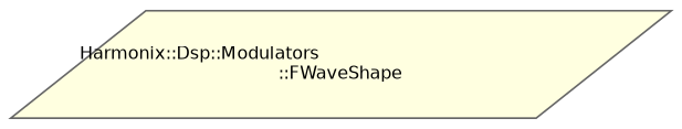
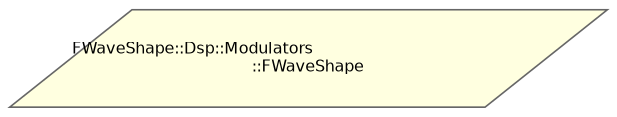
  digraph {
    rankdir=LR
-   n1 [color=grey40 fillcolor=lightyellow fontname=Helvetica fontsize=10 height=0.2 label="Harmonix::Dsp::Modulators\l::FWaveShape" shape=parallelogram style=filled width=0.4]
+   n1 [color=grey40 fillcolor=lightyellow fontname=Helvetica fontsize=10 height=0.2 label="FWaveShape::Dsp::Modulators\l::FWaveShape" shape=parallelogram style=filled width=0.4]
  }
